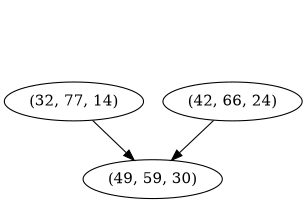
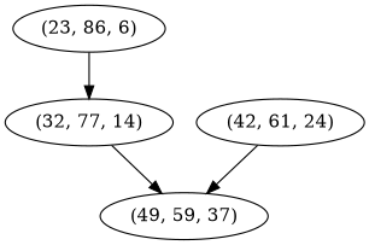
  digraph {
+   "(23, 86, 6)"
    "(32, 77, 14)"
-   "(49, 59, 30)"
-   "(42, 66, 24)"
+   "(49, 59, 30)" [label="(49, 59, 37)"]
+   "(42, 66, 24)" [label="(42, 61, 24)"]
+   "(23, 86, 6)" -> "(32, 77, 14)"
    "(32, 77, 14)" -> "(49, 59, 30)"
    "(42, 66, 24)" -> "(49, 59, 30)"
  }
